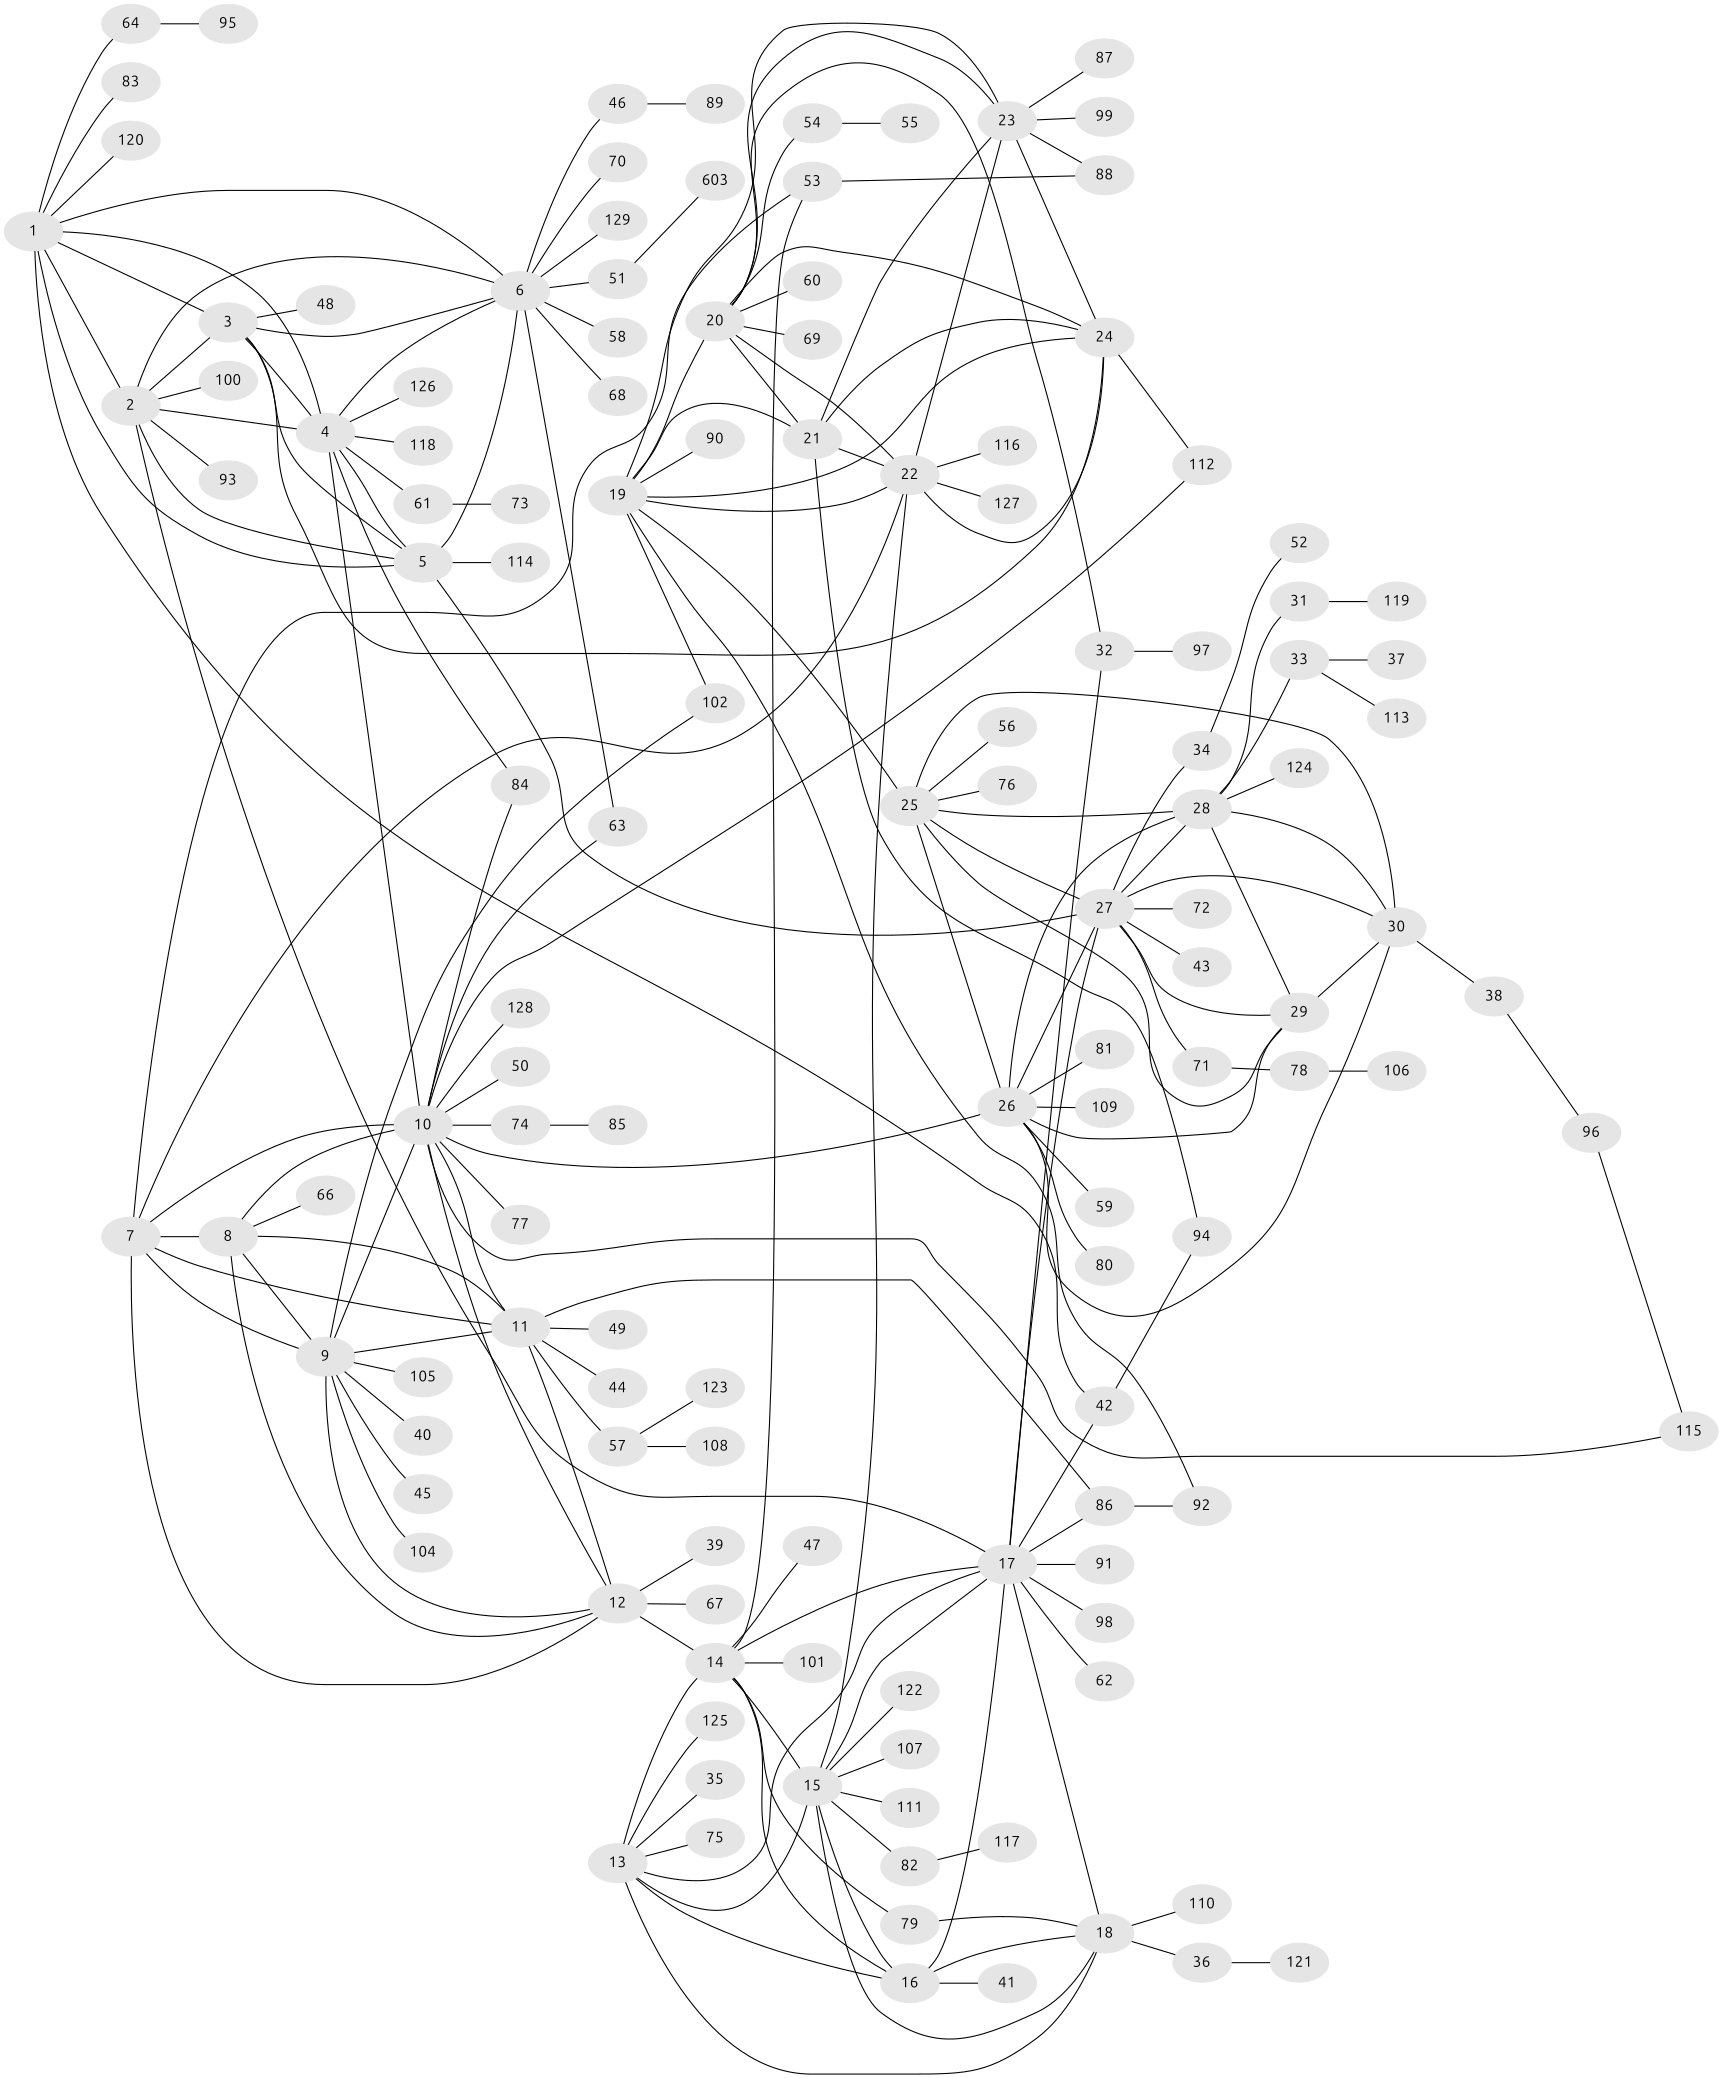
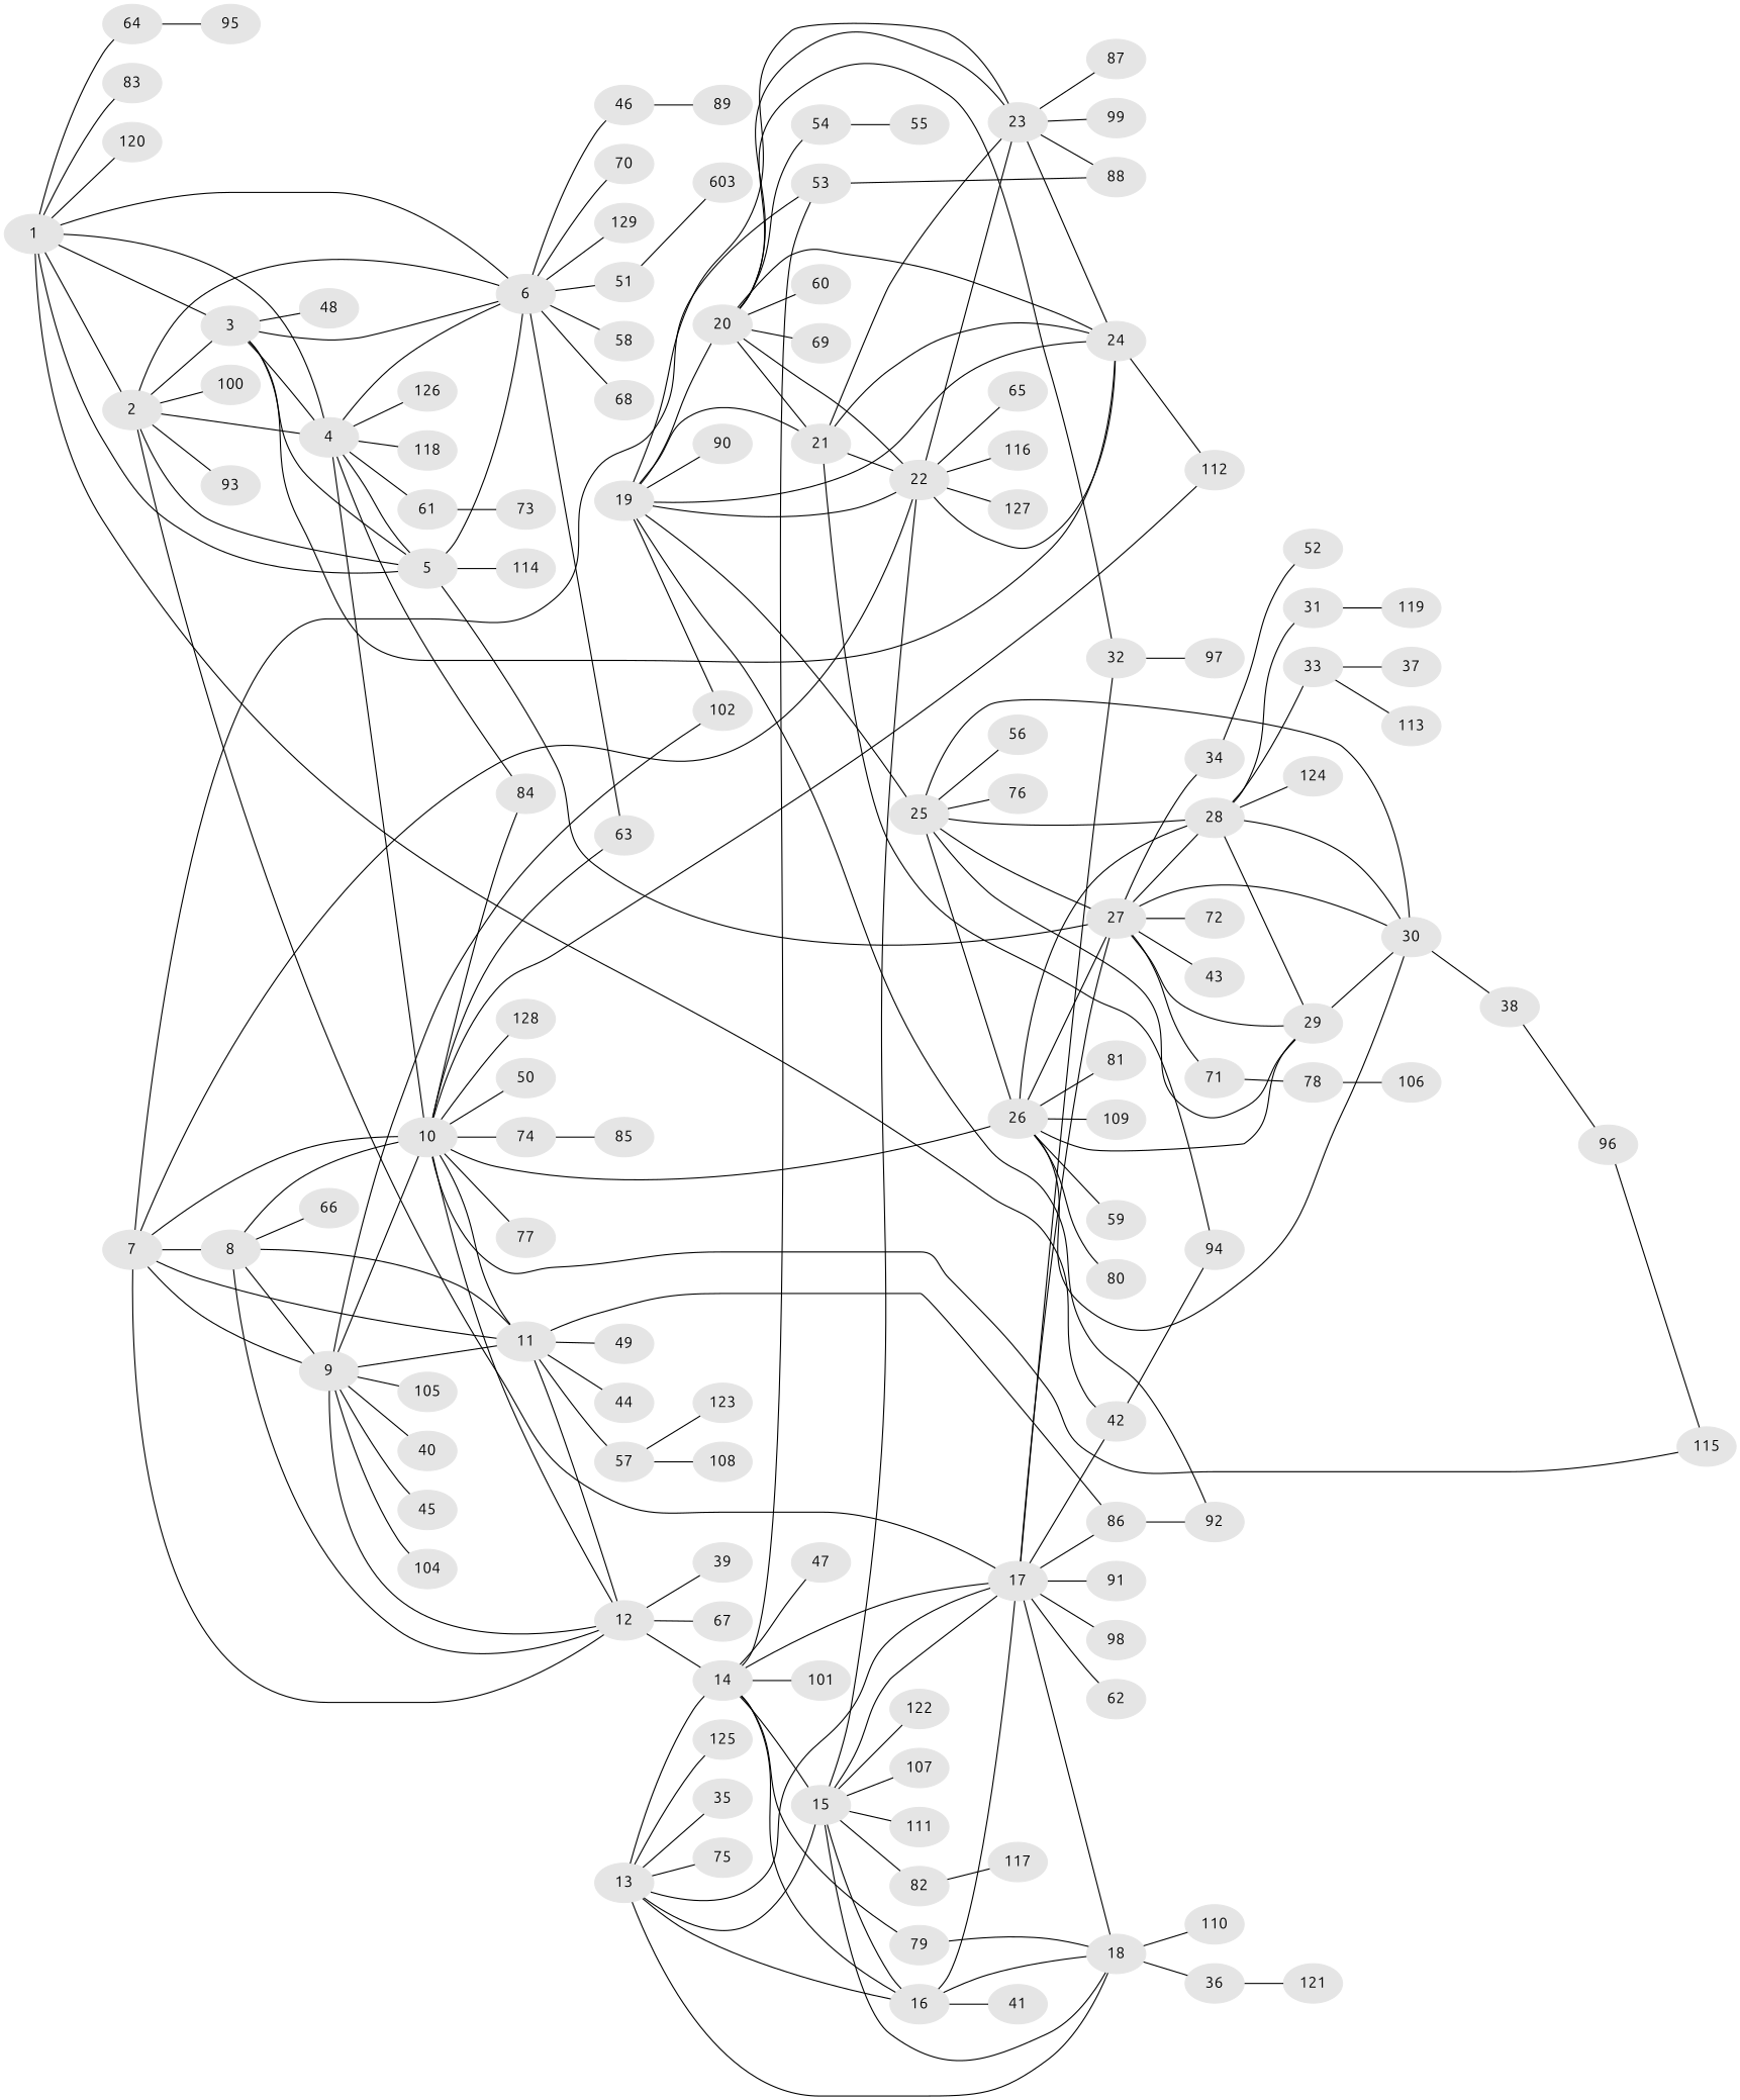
  graph {
    fontname=Ubuntu
    rankdir=LR
    node [color=gray90 fontname=Ubuntu style=filled]
    edge [fontname=Ubuntu]
    1
    2
    3
    4
    5
    6
    42
    64
    83
    120
    17
    93
    100
    24
    48
    10
    61
    84
    118
    126
    27
    114
    46
    51
    58
    63
    68
    70
    129
    94
    95
    86
    18
    32
    62
    91
    98
    112
    11
    12
    26
    50
    74
    77
    115
    128
    73
    28
    29
    30
    34
    43
    71
    72
    89
    n56 [label=603]
    7
    8
    9
    22
    53
    66
    40
    45
    102
    104
    105
    44
    49
    57
    14
    39
    67
    23
+   65
    116
    127
    88
    59
    80
    81
    109
    85
    108
    123
    92
    15
    16
    47
    79
    101
    13
    35
    75
    125
    82
    107
    111
    122
    41
    36
    110
    117
    97
    121
    19
    20
    21
    25
    90
    54
    60
    69
    87
    99
    56
    76
    55
    31
    33
    124
    38
    52
    78
    119
    37
    113
    96
    106
    1 -- 2
    1 -- 3
    1 -- 4
    1 -- 5
    1 -- 6
    1 -- 42
    1 -- 64
    1 -- 83
    1 -- 120
    2 -- 3
    2 -- 4
    2 -- 5
    2 -- 6
    2 -- 17
    2 -- 93
    2 -- 100
    3 -- 4
    3 -- 5
    3 -- 6
    3 -- 24
    3 -- 48
    4 -- 5
    4 -- 6
    4 -- 10
    4 -- 61
    4 -- 84
    4 -- 118
    4 -- 126
    5 -- 6
    5 -- 27
    5 -- 114
    6 -- 46
    6 -- 51
    6 -- 58
    6 -- 63
    6 -- 68
    6 -- 70
    6 -- 129
    42 -- 94
    64 -- 95
    17 -- 42
    17 -- 27
    17 -- 86
    17 -- 18
    17 -- 32
    17 -- 62
    17 -- 91
    17 -- 98
    24 -- 112
    10 -- 84
    10 -- 63
    10 -- 112
    10 -- 11
    10 -- 12
    10 -- 26
    10 -- 50
    10 -- 74
    10 -- 77
    10 -- 115
    10 -- 128
    61 -- 73
    27 -- 28
    27 -- 29
    27 -- 30
    27 -- 34
    27 -- 43
    27 -- 71
    27 -- 72
    46 -- 89
    51 -- n56
    86 -- 92
    18 -- 36
    18 -- 110
    32 -- 97
    11 -- 86
    11 -- 12
    11 -- 44
    11 -- 49
    11 -- 57
    12 -- 14
    12 -- 39
    12 -- 67
    26 -- 27
    26 -- 28
    26 -- 29
    26 -- 30
    26 -- 59
    26 -- 80
    26 -- 81
    26 -- 109
    74 -- 85
    28 -- 29
    28 -- 30
    28 -- 31
    28 -- 33
    28 -- 124
    29 -- 30
    30 -- 38
    34 -- 52
    71 -- 78
    7 -- 10
    7 -- 11
    7 -- 12
    7 -- 8
    7 -- 9
    7 -- 22
    7 -- 53
    8 -- 10
    8 -- 11
    8 -- 12
    8 -- 9
    8 -- 66
    9 -- 10
    9 -- 11
    9 -- 12
    9 -- 40
    9 -- 45
    9 -- 102
    9 -- 104
    9 -- 105
    22 -- 24
    22 -- 23
+   22 -- 65
    22 -- 116
    22 -- 127
    53 -- 88
    57 -- 108
    57 -- 123
    14 -- 17
    14 -- 53
    14 -- 15
    14 -- 16
    14 -- 47
    14 -- 79
    14 -- 101
    23 -- 24
    23 -- 88
    23 -- 87
    23 -- 99
    15 -- 17
    15 -- 18
    15 -- 22
    15 -- 16
    15 -- 82
    15 -- 107
    15 -- 111
    15 -- 122
    16 -- 17
    16 -- 18
    16 -- 41
    79 -- 18
    13 -- 17
    13 -- 18
    13 -- 14
    13 -- 15
    13 -- 16
    13 -- 35
    13 -- 75
    13 -- 125
    82 -- 117
    36 -- 121
    19 -- 24
    19 -- 22
    19 -- 102
    19 -- 23
    19 -- 92
    19 -- 20
    19 -- 21
    19 -- 25
    19 -- 90
    20 -- 24
    20 -- 32
    20 -- 22
    20 -- 23
    20 -- 21
    20 -- 54
    20 -- 60
    20 -- 69
    21 -- 24
    21 -- 94
    21 -- 22
    21 -- 23
    25 -- 27
    25 -- 26
    25 -- 28
    25 -- 29
    25 -- 30
    25 -- 56
    25 -- 76
    54 -- 55
    31 -- 119
    33 -- 37
    33 -- 113
    38 -- 96
    78 -- 106
    96 -- 115
  }
